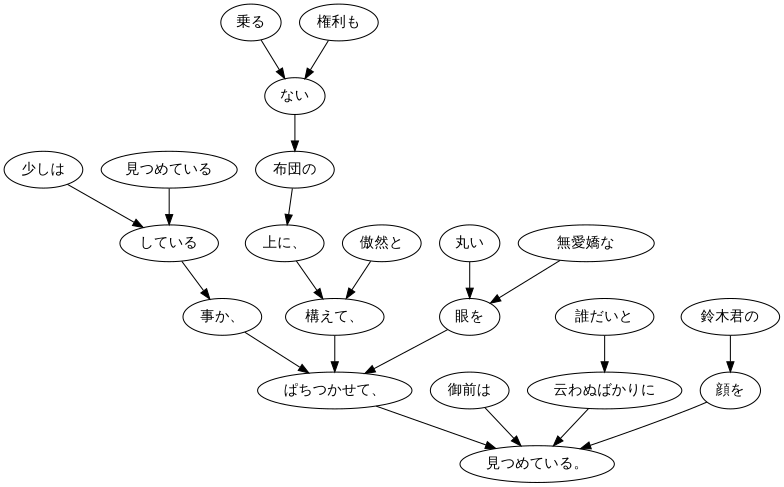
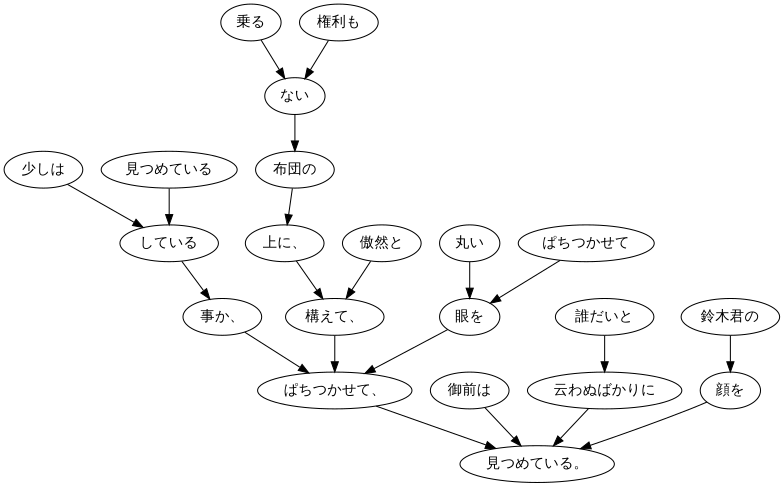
  digraph {
    fontname="PT Serif"
    node [fontname="PT Serif"]
    edge [fontname="PT Serif"]
    n1 [label="少しは"]
    n2 [label="している"]
    n3 [label="事か、"]
    n4 [label="見つめている"]
    n5 [label="ぱちつかせて、"]
    n6 [label="見つめている。"]
    n7 [label="乗る"]
    n8 [label="ない"]
    n9 [label="権利も"]
    n10 [label="布団の"]
    n11 [label="上に、"]
    n12 [label="構えて、"]
    n13 [label="傲然と"]
    n14 [label="丸い"]
    n15 [label="眼を"]
-   n16 [label="無愛嬌な"]
+   n16 [label="ぱちつかせて"]
    n17 [label="御前は"]
    n18 [label="誰だいと"]
    n19 [label="云わぬばかりに"]
    n20 [label="鈴木君の"]
    n21 [label="顔を"]
    n1 -> n2
    n2 -> n3
    n3 -> n5
    n4 -> n2
    n5 -> n6
    n7 -> n8
    n8 -> n10
    n9 -> n8
    n10 -> n11
    n11 -> n12
    n12 -> n5
    n13 -> n12
    n14 -> n15
    n15 -> n5
    n16 -> n15
    n17 -> n6
    n18 -> n19
    n19 -> n6
    n20 -> n21
    n21 -> n6
  }
